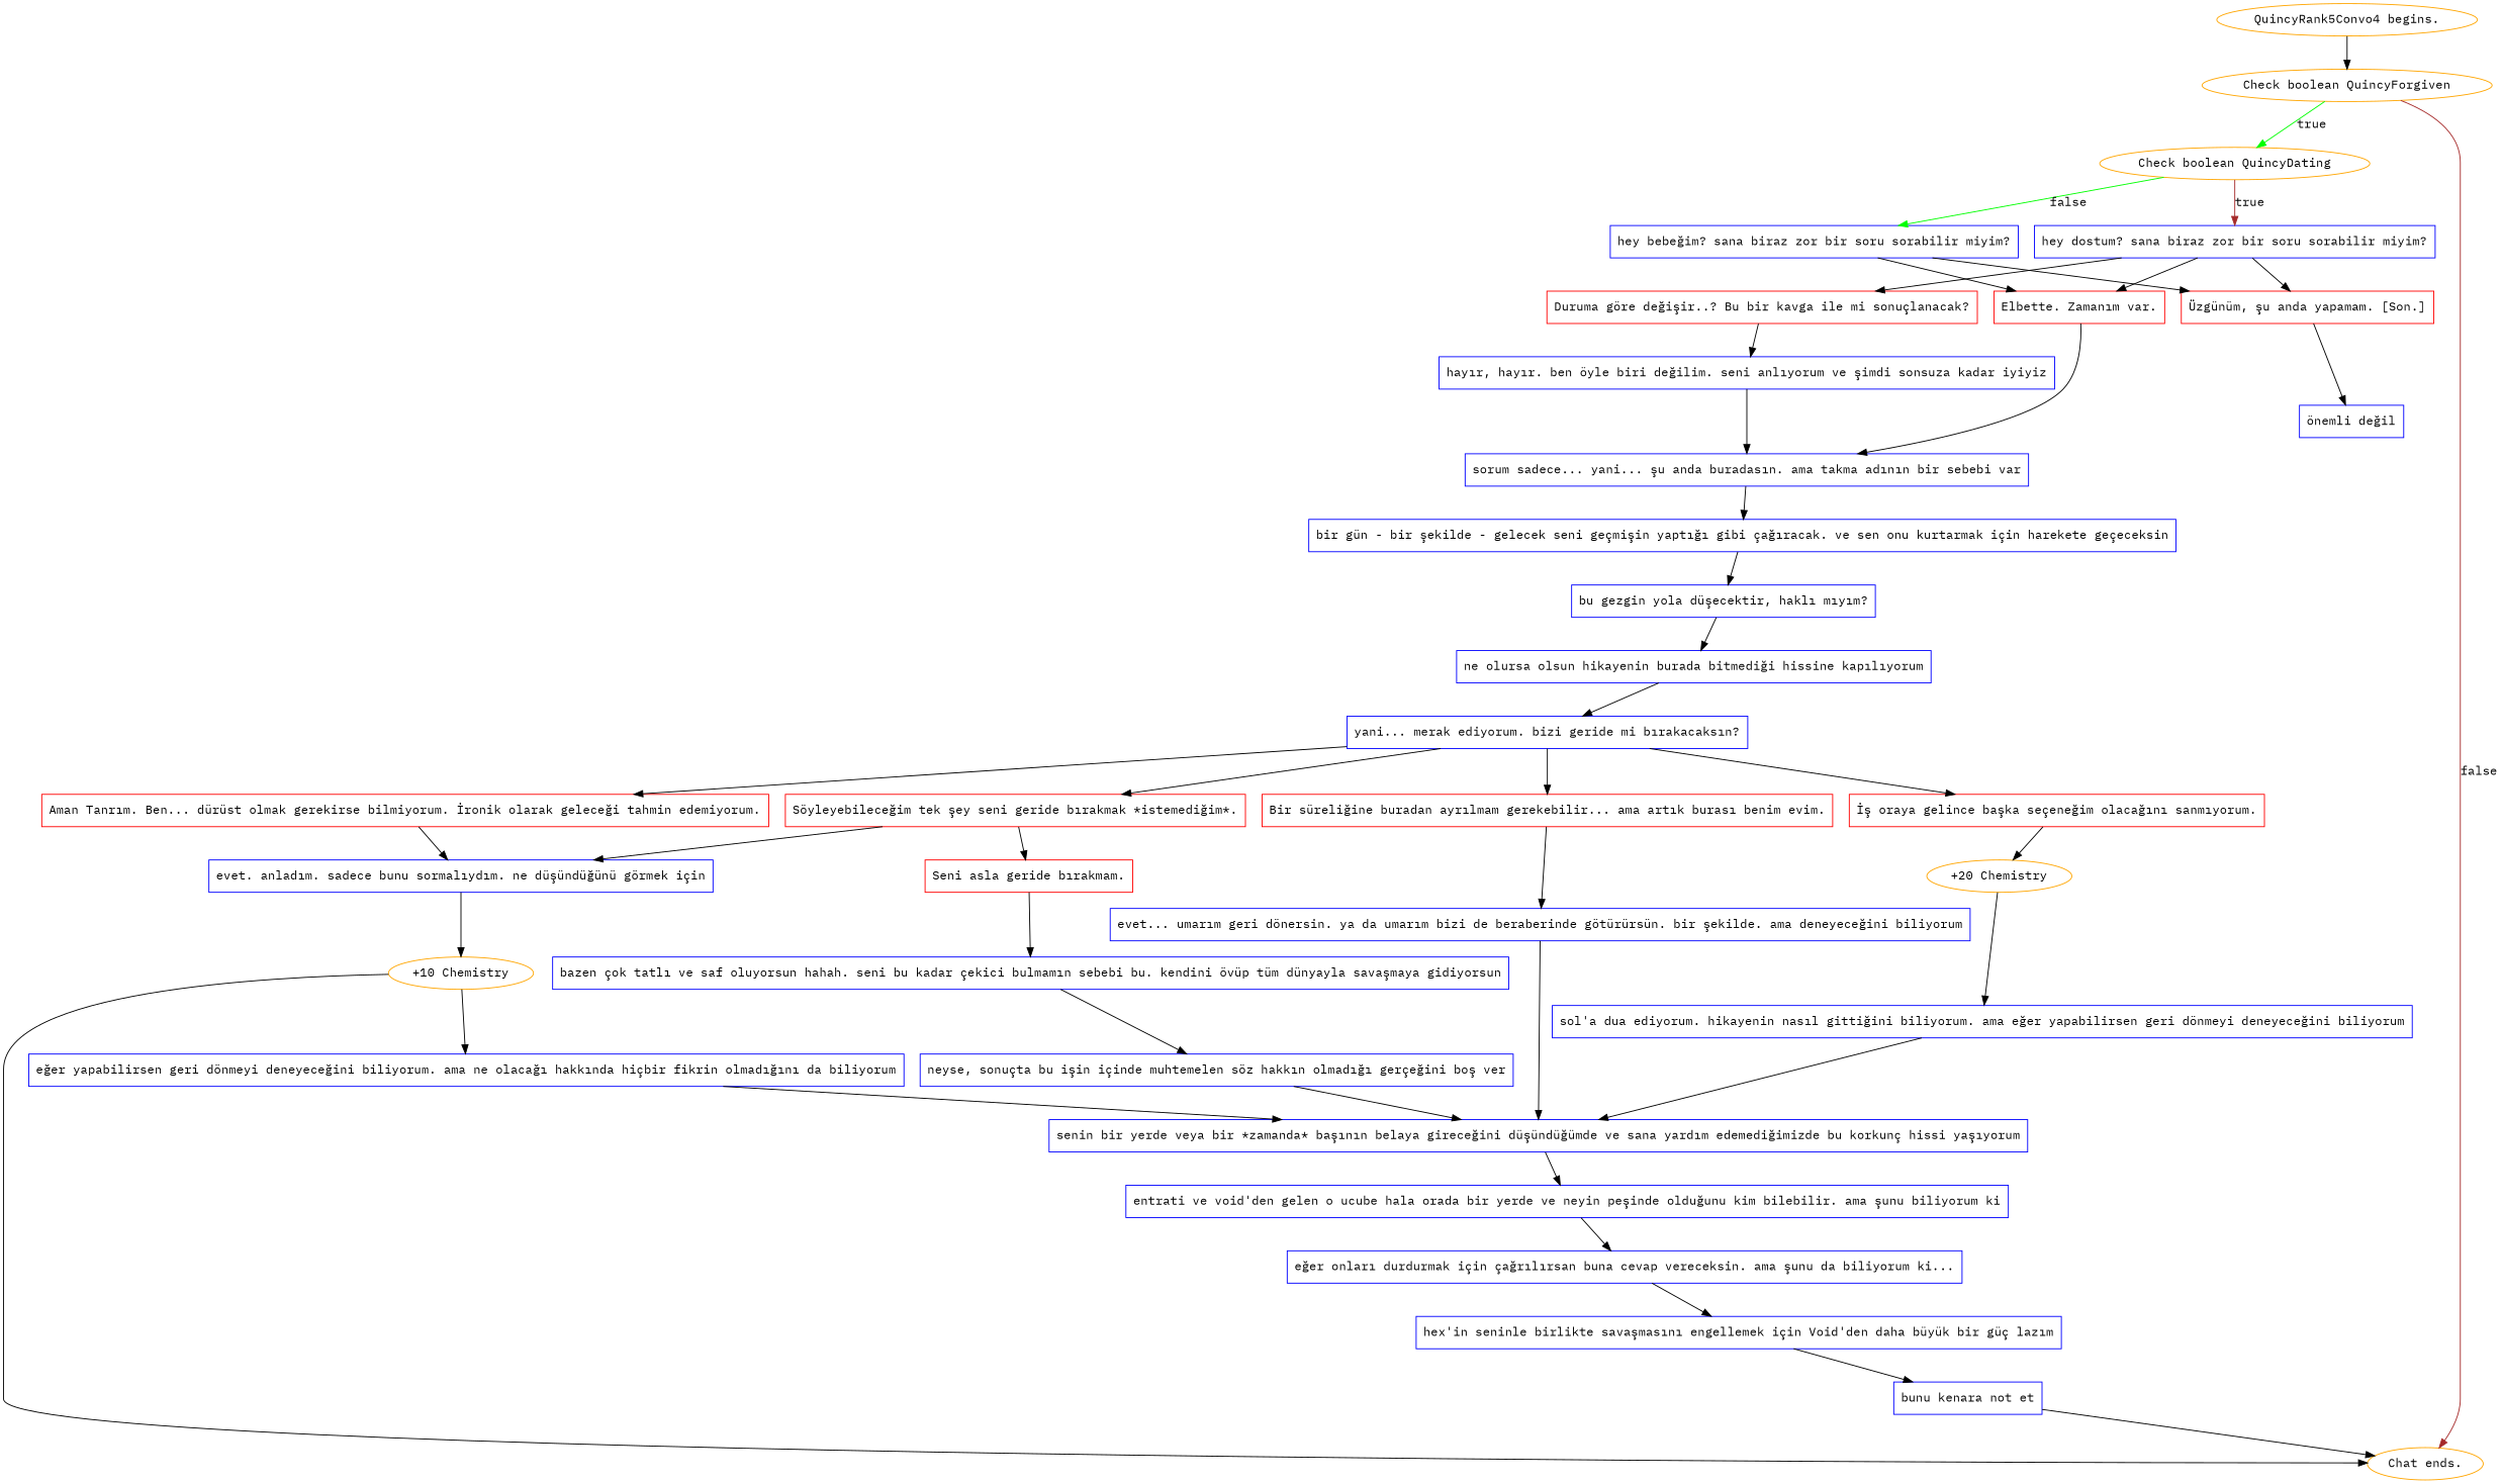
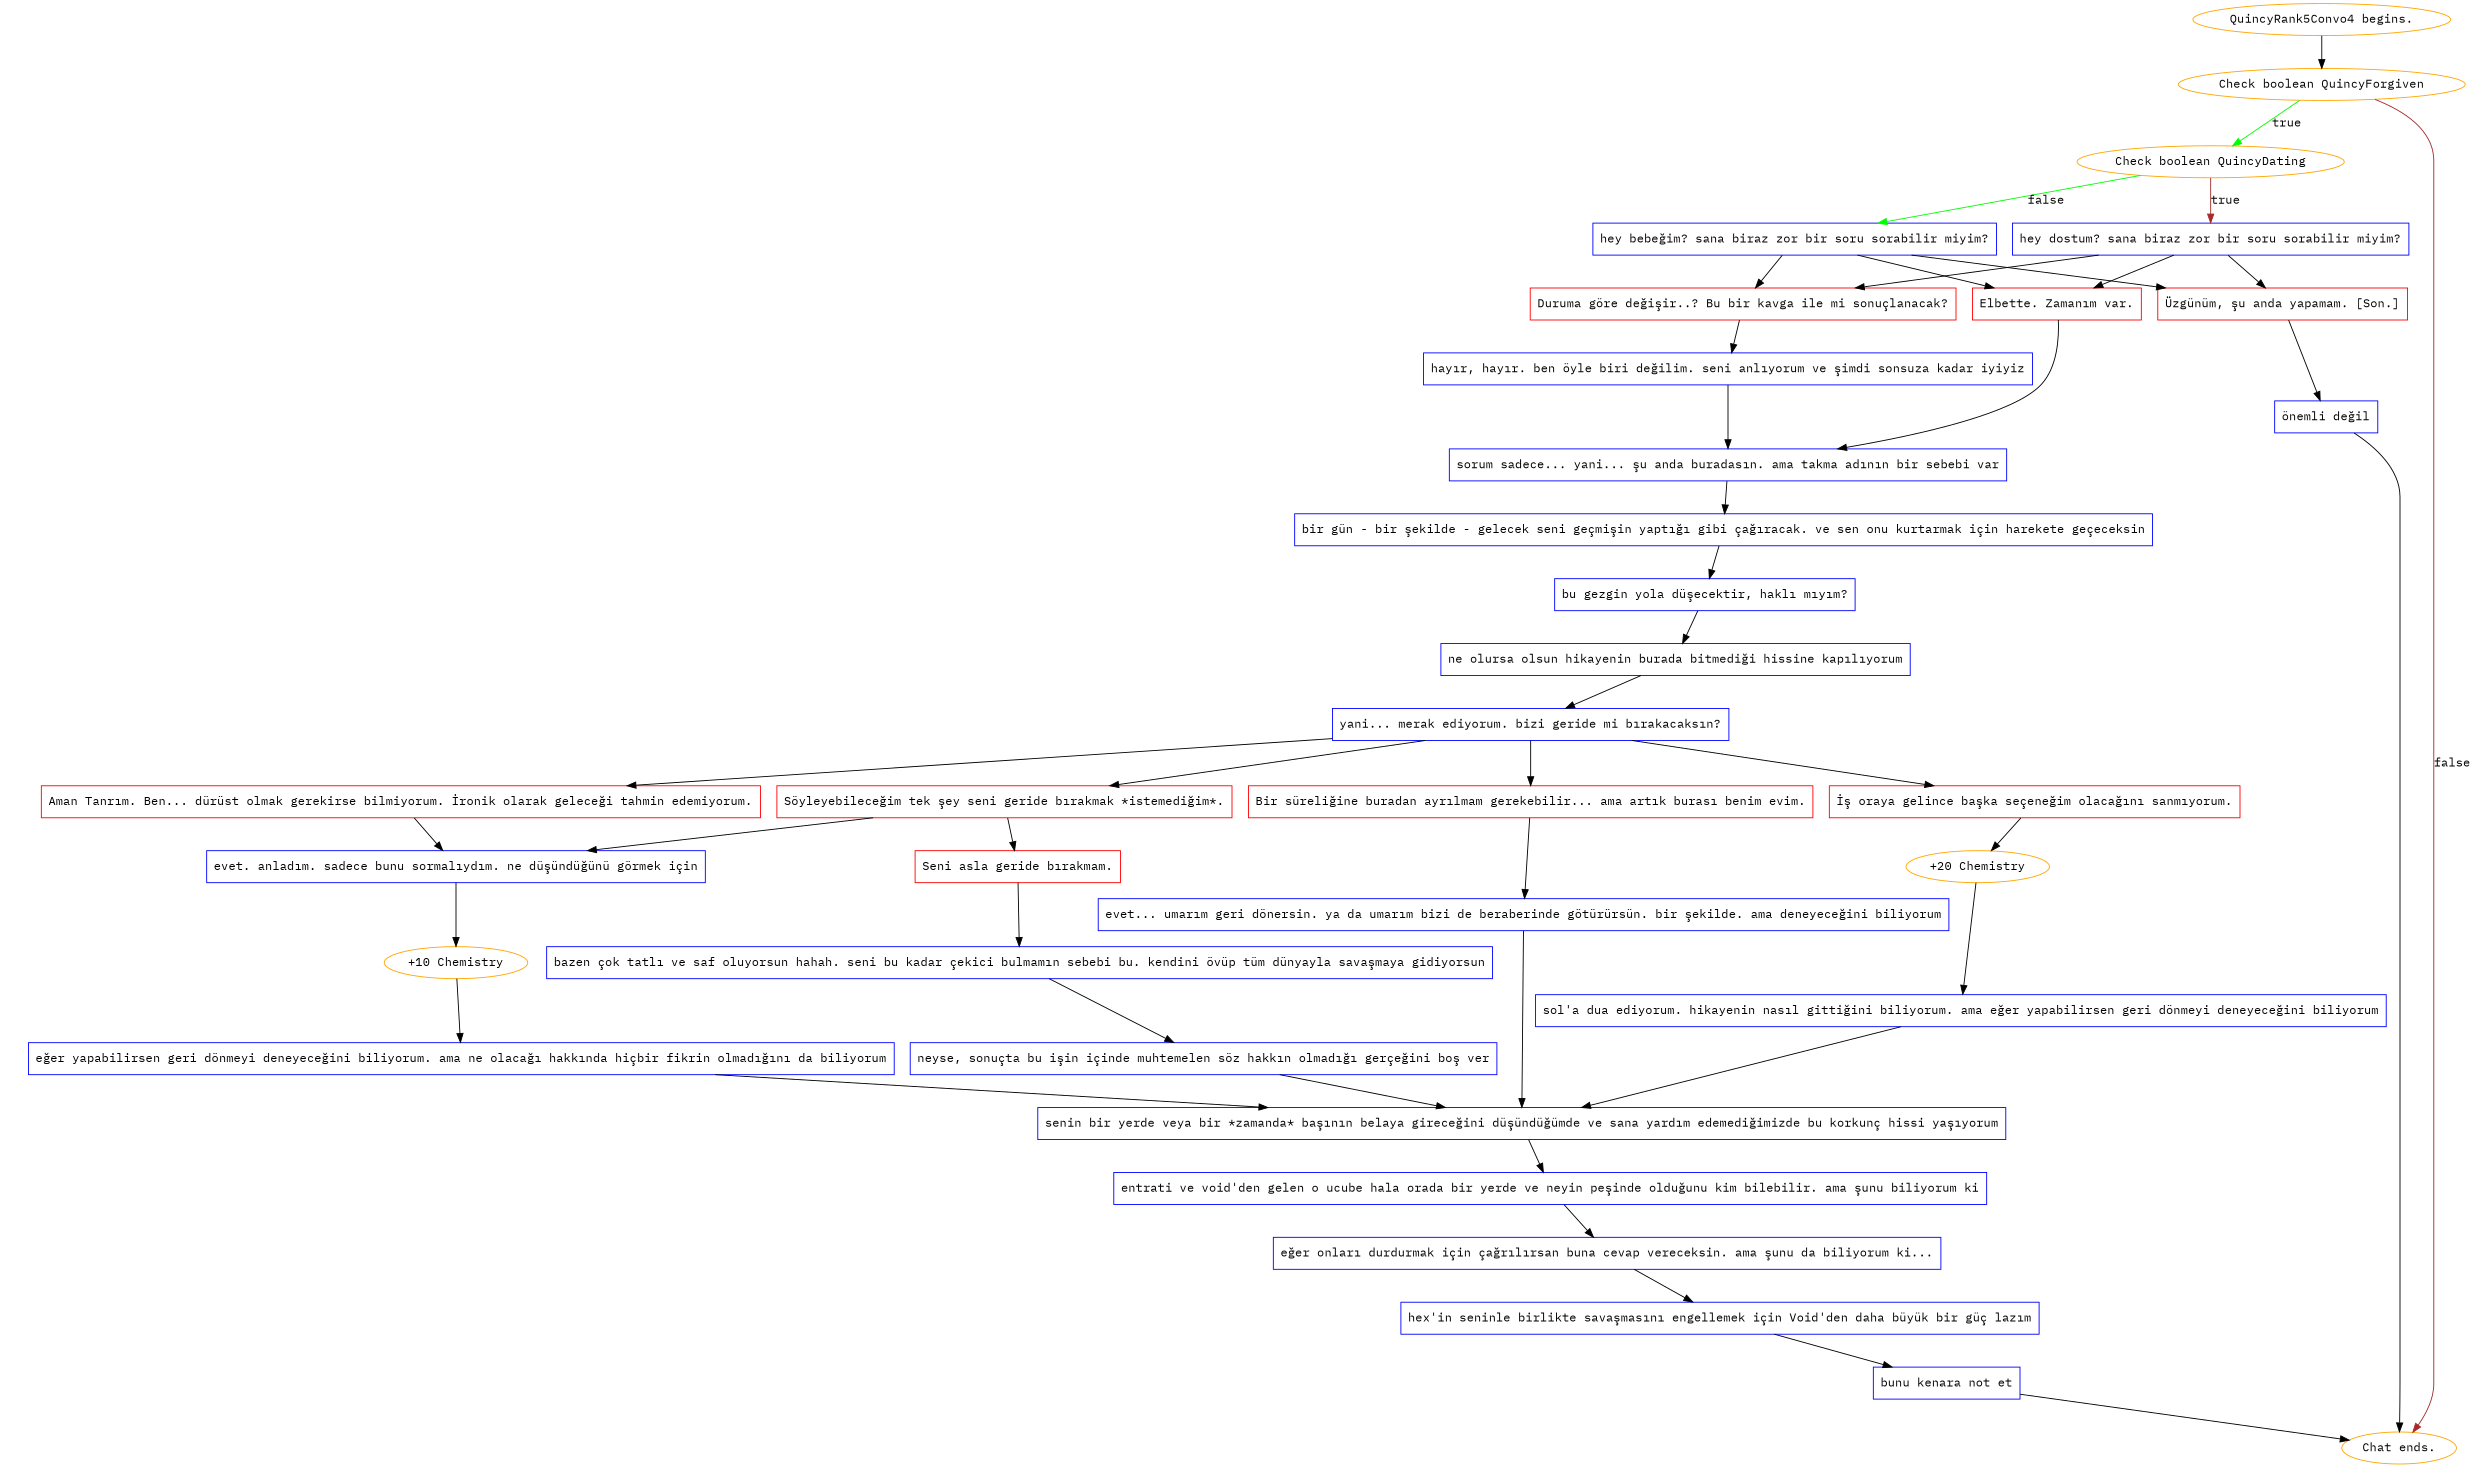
  digraph {
    fontname="IBM Plex Mono"
    node [color=blue fontname="IBM Plex Mono" shape=box]
    edge [fontname="IBM Plex Mono"]
    "QuincyRank5Convo4 begins." [color=orange shape=""]
    n2 [color=orange label="Check boolean QuincyForgiven" shape=""]
    n3 [color=orange label="Check boolean QuincyDating" shape=""]
    "Chat ends." [color=orange shape=""]
    n5 [label="hey bebeğim? sana biraz zor bir soru sorabilir miyim?"]
    n6 [label="hey dostum? sana biraz zor bir soru sorabilir miyim?"]
    n7 [color=red label="Duruma göre değişir..? Bu bir kavga ile mi sonuçlanacak?"]
    n8 [color=red label="Elbette. Zamanım var."]
    n9 [color=red label="Üzgünüm, şu anda yapamam. [Son.]"]
    n10 [label="hayır, hayır. ben öyle biri değilim. seni anlıyorum ve şimdi sonsuza kadar iyiyiz"]
    n11 [label="sorum sadece... yani... şu anda buradasın. ama takma adının bir sebebi var"]
    n12 [label="önemli değil"]
    n13 [label="bir gün - bir şekilde - gelecek seni geçmişin yaptığı gibi çağıracak. ve sen onu kurtarmak için harekete geçeceksin"]
    n14 [label="bu gezgin yola düşecektir, haklı mıyım?"]
    n15 [label="ne olursa olsun hikayenin burada bitmediği hissine kapılıyorum"]
    n16 [label="yani... merak ediyorum. bizi geride mi bırakacaksın?"]
    n17 [color=red label="Aman Tanrım. Ben... dürüst olmak gerekirse bilmiyorum. İronik olarak geleceği tahmin edemiyorum."]
    n18 [color=red label="Söyleyebileceğim tek şey seni geride bırakmak *istemediğim*."]
    n19 [color=red label="Bir süreliğine buradan ayrılmam gerekebilir... ama artık burası benim evim."]
    n20 [color=red label="İş oraya gelince başka seçeneğim olacağını sanmıyorum."]
    n21 [label="evet. anladım. sadece bunu sormalıydım. ne düşündüğünü görmek için"]
    n22 [color=red label="Seni asla geride bırakmam."]
    n23 [label="bazen çok tatlı ve saf oluyorsun hahah. seni bu kadar çekici bulmamın sebebi bu. kendini övüp tüm dünyayla savaşmaya gidiyorsun"]
    n24 [label="evet... umarım geri dönersin. ya da umarım bizi de beraberinde götürürsün. bir şekilde. ama deneyeceğini biliyorum"]
    n25 [color=orange label="+20 Chemistry" shape=""]
    n26 [color=orange label="+10 Chemistry" shape=""]
    n27 [label="neyse, sonuçta bu işin içinde muhtemelen söz hakkın olmadığı gerçeğini boş ver"]
    n28 [label="senin bir yerde veya bir *zamanda* başının belaya gireceğini düşündüğümde ve sana yardım edemediğimizde bu korkunç hissi yaşıyorum"]
    n29 [label="sol'a dua ediyorum. hikayenin nasıl gittiğini biliyorum. ama eğer yapabilirsen geri dönmeyi deneyeceğini biliyorum"]
    n30 [label="eğer yapabilirsen geri dönmeyi deneyeceğini biliyorum. ama ne olacağı hakkında hiçbir fikrin olmadığını da biliyorum"]
    n31 [label="entrati ve void'den gelen o ucube hala orada bir yerde ve neyin peşinde olduğunu kim bilebilir. ama şunu biliyorum ki"]
    n32 [label="eğer onları durdurmak için çağrılırsan buna cevap vereceksin. ama şunu da biliyorum ki..."]
    n33 [label="hex'in seninle birlikte savaşmasını engellemek için Void'den daha büyük bir güç lazım"]
    n34 [label="bunu kenara not et"]
    "QuincyRank5Convo4 begins." -> n2
    n2 -> n3 [color=green label=true]
    n2 -> "Chat ends." [color=brown label=false]
    n3 -> n5 [color=green label=false]
    n3 -> n6 [color=brown label=true]
+   n5 -> n7
    n5 -> n8
    n5 -> n9
    n6 -> n7
    n6 -> n8
    n6 -> n9
    n7 -> n10
    n8 -> n11
    n9 -> n12
    n10 -> n11
    n11 -> n13
-   n26 -> "Chat ends."
+   n12 -> "Chat ends."
    n13 -> n14
    n14 -> n15
    n15 -> n16
    n16 -> n17
    n16 -> n18
    n16 -> n19
    n16 -> n20
    n17 -> n21
    n18 -> n21
    n18 -> n22
    n19 -> n24
    n20 -> n25
    n21 -> n26
    n22 -> n23
    n23 -> n27
    n24 -> n28
    n25 -> n29
    n26 -> n30
    n27 -> n28
    n28 -> n31
    n29 -> n28
    n30 -> n28
    n31 -> n32
    n32 -> n33
    n33 -> n34
    n34 -> "Chat ends."
  }
